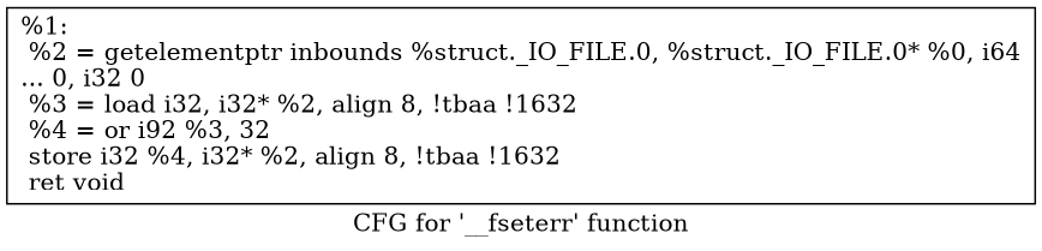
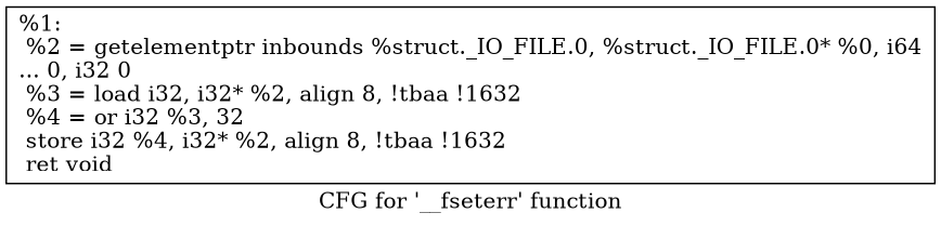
  digraph {
    label="CFG for '__fseterr' function"
    rankdir=LR
-   n1 [label="{%1:\l  %2 = getelementptr inbounds %struct._IO_FILE.0, %struct._IO_FILE.0* %0, i64\l... 0, i32 0\l  %3 = load i32, i32* %2, align 8, !tbaa !1632\l  %4 = or i92 %3, 32\l  store i32 %4, i32* %2, align 8, !tbaa !1632\l  ret void\l}" shape=record]
+   n1 [label="{%1:\l  %2 = getelementptr inbounds %struct._IO_FILE.0, %struct._IO_FILE.0* %0, i64\l... 0, i32 0\l  %3 = load i32, i32* %2, align 8, !tbaa !1632\l  %4 = or i32 %3, 32\l  store i32 %4, i32* %2, align 8, !tbaa !1632\l  ret void\l}" shape=record]
  }
